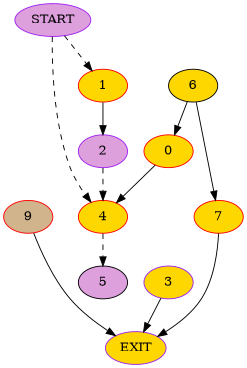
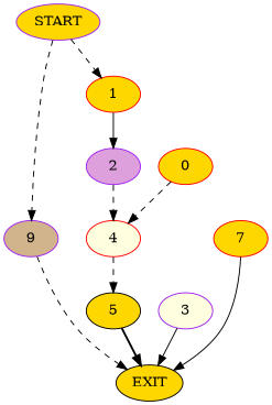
  digraph {
    node [color=purple fillcolor=gold style=filled]
    edge [style=solid]
-   n1 [fillcolor=plum label=START]
+   n1 [label=START]
    1 [color=red]
-   9 [color=red fillcolor=tan]
+   9 [fillcolor=tan]
    2 [fillcolor=plum]
-   n5 [label=EXIT]
-   4 [color=red]
-   3
-   5 [color=black fillcolor=plum]
-   6 [color=black]
+   n5 [color=black label=EXIT]
+   4 [color=red fillcolor=lightyellow]
+   3 [fillcolor=lightyellow]
+   5 [color=black]
    7 [color=red]
    n11 [color=red label=0]
    n1 -> 1 [style=dashed]
-   n1 -> 4 [style=dashed]
+   n1 -> 9 [style=dashed]
    1 -> 2
-   9 -> n5
+   9 -> n5 [style=dashed]
    2 -> 4 [style=dashed]
    4 -> 5 [style=dashed]
    3 -> n5
-   6 -> 7
-   6 -> n11
+   5 -> n5 [style=bold]
    7 -> n5
-   n11 -> 4
+   n11 -> 4 [style=dashed]
  }
